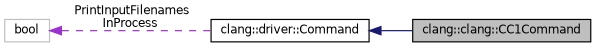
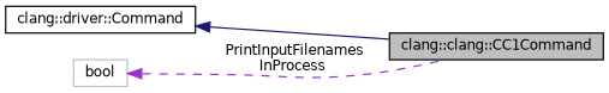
  digraph {
    rankdir=LR
    node [color=black fontname=Helvetica fontsize=10 shape=record]
    edge [dir=back fontname=Helvetica fontsize=10 labelfontname=Helvetica labelfontsize=10]
    n1 [fillcolor=grey75 fontcolor=black height=0.2 label="clang::clang::CC1Command" style=filled width=0.4]
    n2 [height=0.2 label="clang::driver::Command" width=0.4]
    n3 [color=grey75 height=0.2 label=bool width=0.4]
    n2 -> n1 [color=midnightblue style=solid]
-   n3 -> n2 [color=darkorchid3 label=" PrintInputFilenames\nInProcess" style=dashed]
+   n3 -> n1 [color=darkorchid3 label=" PrintInputFilenames\nInProcess" style=dashed]
  }
